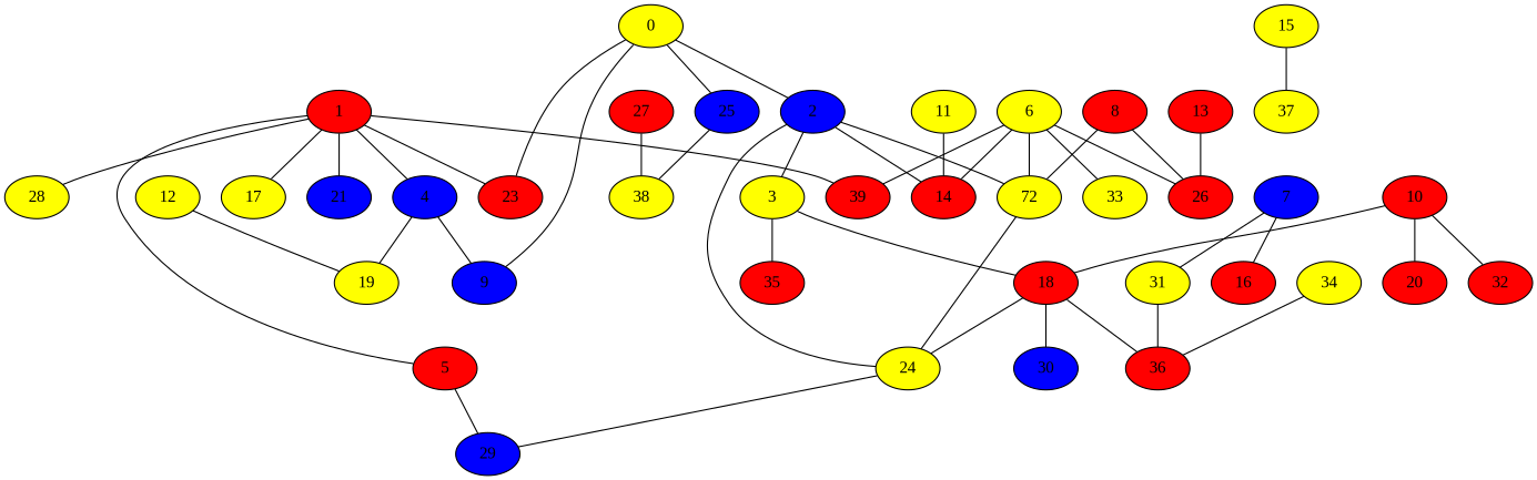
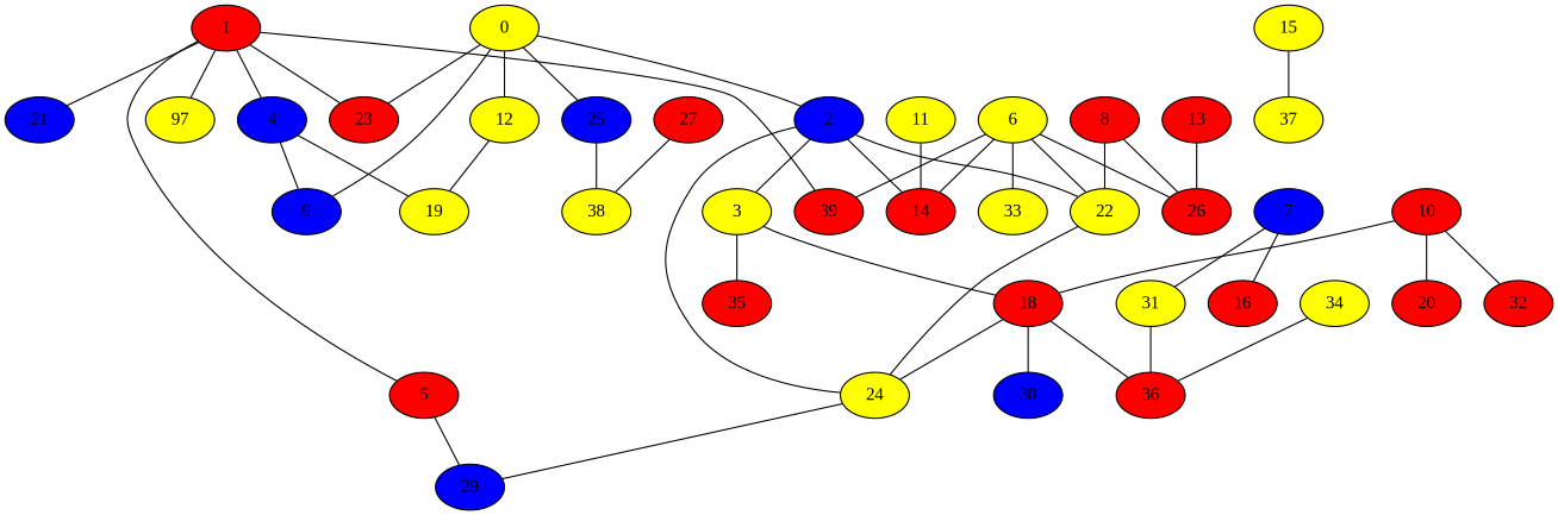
  graph {
    fontname="Liberation Serif"
    node [fillcolor=yellow fontname="Liberation Serif" style=filled]
    edge [fontname="Liberation Serif"]
    2 [fillcolor=blue]
    0
    9 [fillcolor=blue]
    12
    23 [fillcolor=red]
    25 [fillcolor=blue]
    3
    14 [fillcolor=red]
-   22 [label=72]
+   22
    24
    19
    38
    1 [fillcolor=red]
    4 [fillcolor=blue]
    5 [fillcolor=red]
-   17
+   17 [label=97]
    21 [fillcolor=blue]
-   28
    39 [fillcolor=red]
    29 [fillcolor=blue]
    18 [fillcolor=red]
    35 [fillcolor=red]
    11
    30 [fillcolor=blue]
    36 [fillcolor=red]
    31
    6
    26 [fillcolor=red]
    33
    7 [fillcolor=blue]
    16 [fillcolor=red]
    8 [fillcolor=red]
    10 [fillcolor=red]
    20 [fillcolor=red]
    32 [fillcolor=red]
    13 [fillcolor=red]
    15
    37
    27 [fillcolor=red]
    34
    2 -- 3
    2 -- 14
    2 -- 22
    2 -- 24
    0 -- 2
    0 -- 9
+   0 -- 12
    0 -- 23
    0 -- 25
    12 -- 19
    25 -- 38
    3 -- 18
    3 -- 35
    22 -- 24
    24 -- 29
    1 -- 23
    1 -- 4
    1 -- 5
    1 -- 17
    1 -- 21
-   1 -- 28
    1 -- 39
    4 -- 9
    4 -- 19
    5 -- 29
    18 -- 24
    18 -- 30
    18 -- 36
    11 -- 14
    31 -- 36
    6 -- 14
    6 -- 22
    6 -- 39
    6 -- 26
    6 -- 33
    7 -- 31
    7 -- 16
    8 -- 22
    8 -- 26
    10 -- 18
    10 -- 20
    10 -- 32
    13 -- 26
    15 -- 37
    27 -- 38
    34 -- 36
  }
